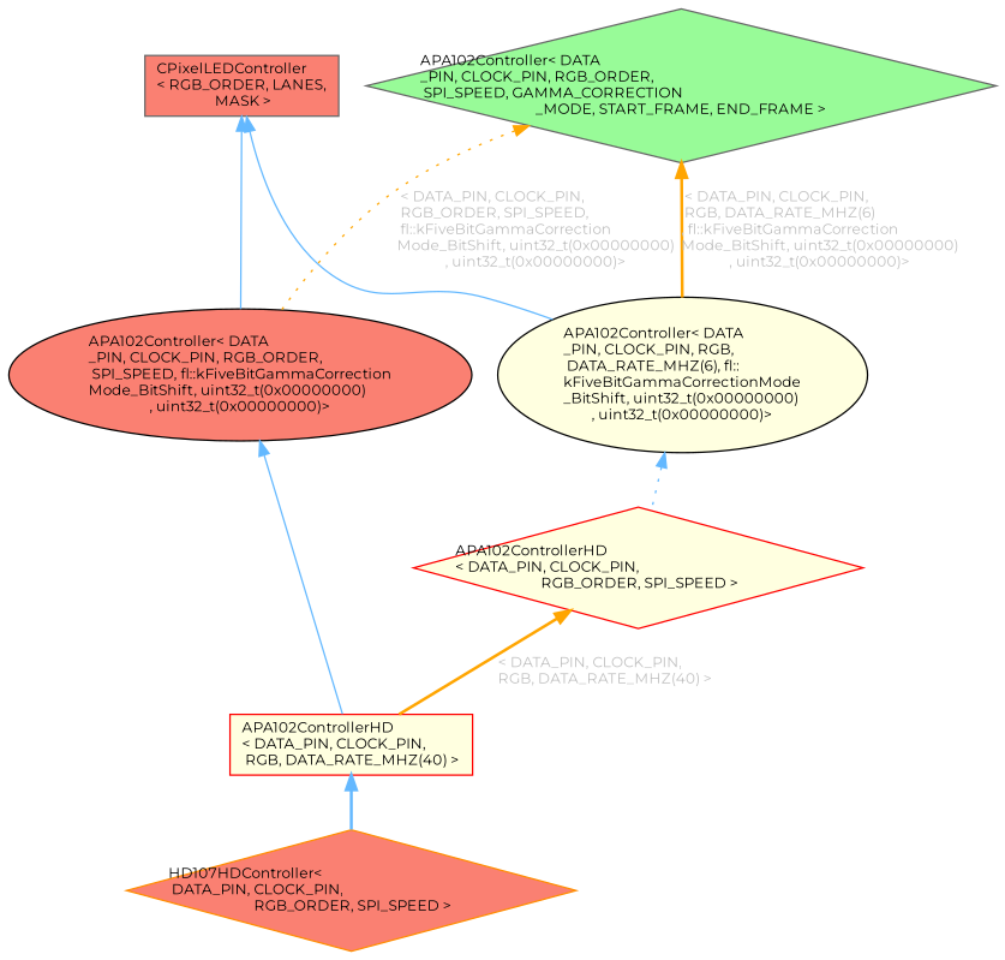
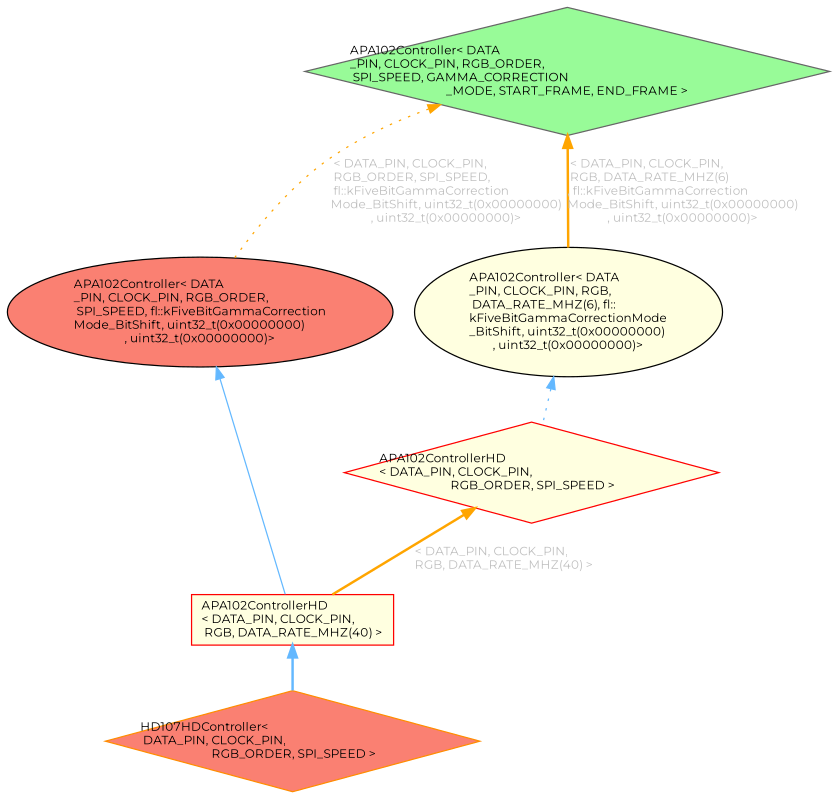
  digraph {
    rankdir=TB
    fontname=Montserrat
    node [color=red fillcolor=salmon fontname=Montserrat fontsize=10 shape=diamond style=filled]
    edge [color=steelblue1 dir=back fontname=Montserrat fontsize=10 labelfontname=Helvetica labelfontsize=10 style=bold]
    n1 [color=darkorange fontcolor=black height=0.2 label="HD107HDController\<\l DATA_PIN, CLOCK_PIN,\l RGB_ORDER, SPI_SPEED \>" width=0.4]
    n2 [fillcolor=lightyellow height=0.2 label="APA102ControllerHD\l\< DATA_PIN, CLOCK_PIN,\l RGB, DATA_RATE_MHZ(40) \>" shape=box width=0.4]
    n3 [color=black height=0.2 label="APA102Controller\< DATA\l_PIN, CLOCK_PIN, RGB_ORDER,\l SPI_SPEED, fl::kFiveBitGammaCorrection\lMode_BitShift, uint32_t(0x00000000)\l, uint32_t(0x00000000)\>" shape=ellipse width=0.4]
-   n4 [color=gray40 height=0.2 label="CPixelLEDController\l\< RGB_ORDER, LANES,\l MASK \>" shape=box width=0.4]
    n5 [color=black fillcolor=lightyellow height=0.2 label="APA102Controller\< DATA\l_PIN, CLOCK_PIN, RGB,\l DATA_RATE_MHZ(6), fl::\lkFiveBitGammaCorrectionMode\l_BitShift, uint32_t(0x00000000)\l, uint32_t(0x00000000)\>" shape=ellipse width=0.4]
    n6 [color=gray40 fillcolor=palegreen height=0.2 label="APA102Controller\< DATA\l_PIN, CLOCK_PIN, RGB_ORDER,\l SPI_SPEED, GAMMA_CORRECTION\l_MODE, START_FRAME, END_FRAME \>" width=0.4]
    n7 [fillcolor=lightyellow height=0.2 label="APA102ControllerHD\l\< DATA_PIN, CLOCK_PIN,\l RGB_ORDER, SPI_SPEED \>" width=0.4]
    n2 -> n1
    n3 -> n2 [style=solid]
-   n4 -> n3 [style=solid]
-   n4 -> n5 [style=solid]
    n5 -> n7 [style=dotted]
    n6 -> n3 [color=orange fontcolor=grey label=" \< DATA_PIN, CLOCK_PIN,\l RGB_ORDER, SPI_SPEED,\l fl::kFiveBitGammaCorrection\lMode_BitShift, uint32_t(0x00000000)\l, uint32_t(0x00000000)\>" style=dotted]
    n6 -> n5 [color=orange fontcolor=grey label=" \< DATA_PIN, CLOCK_PIN,\l RGB, DATA_RATE_MHZ(6)\l, fl::kFiveBitGammaCorrection\lMode_BitShift, uint32_t(0x00000000)\l, uint32_t(0x00000000)\>"]
    n7 -> n2 [color=orange fontcolor=grey label=" \< DATA_PIN, CLOCK_PIN,\l RGB, DATA_RATE_MHZ(40) \>"]
  }
